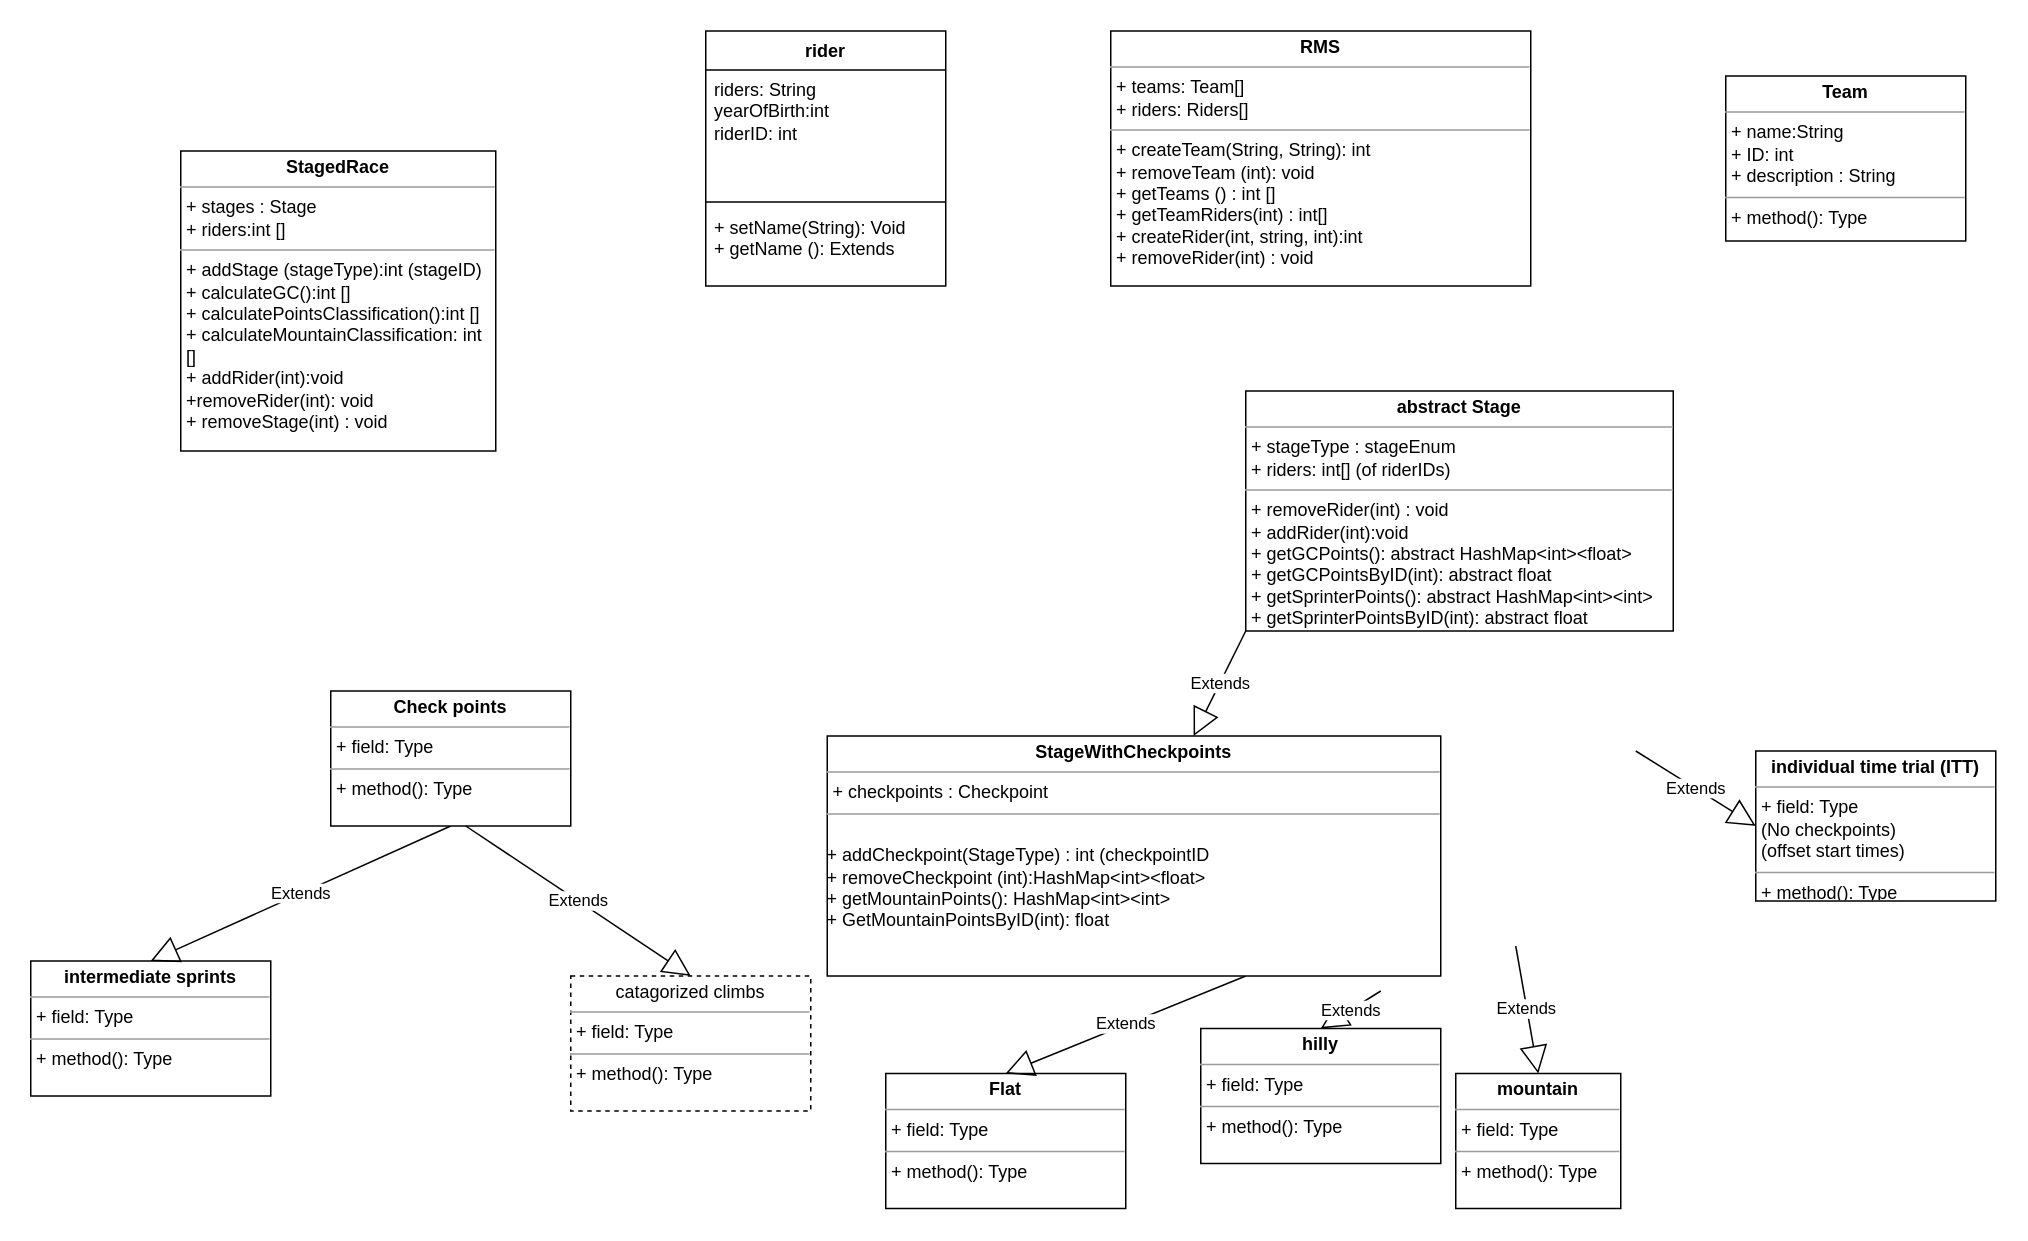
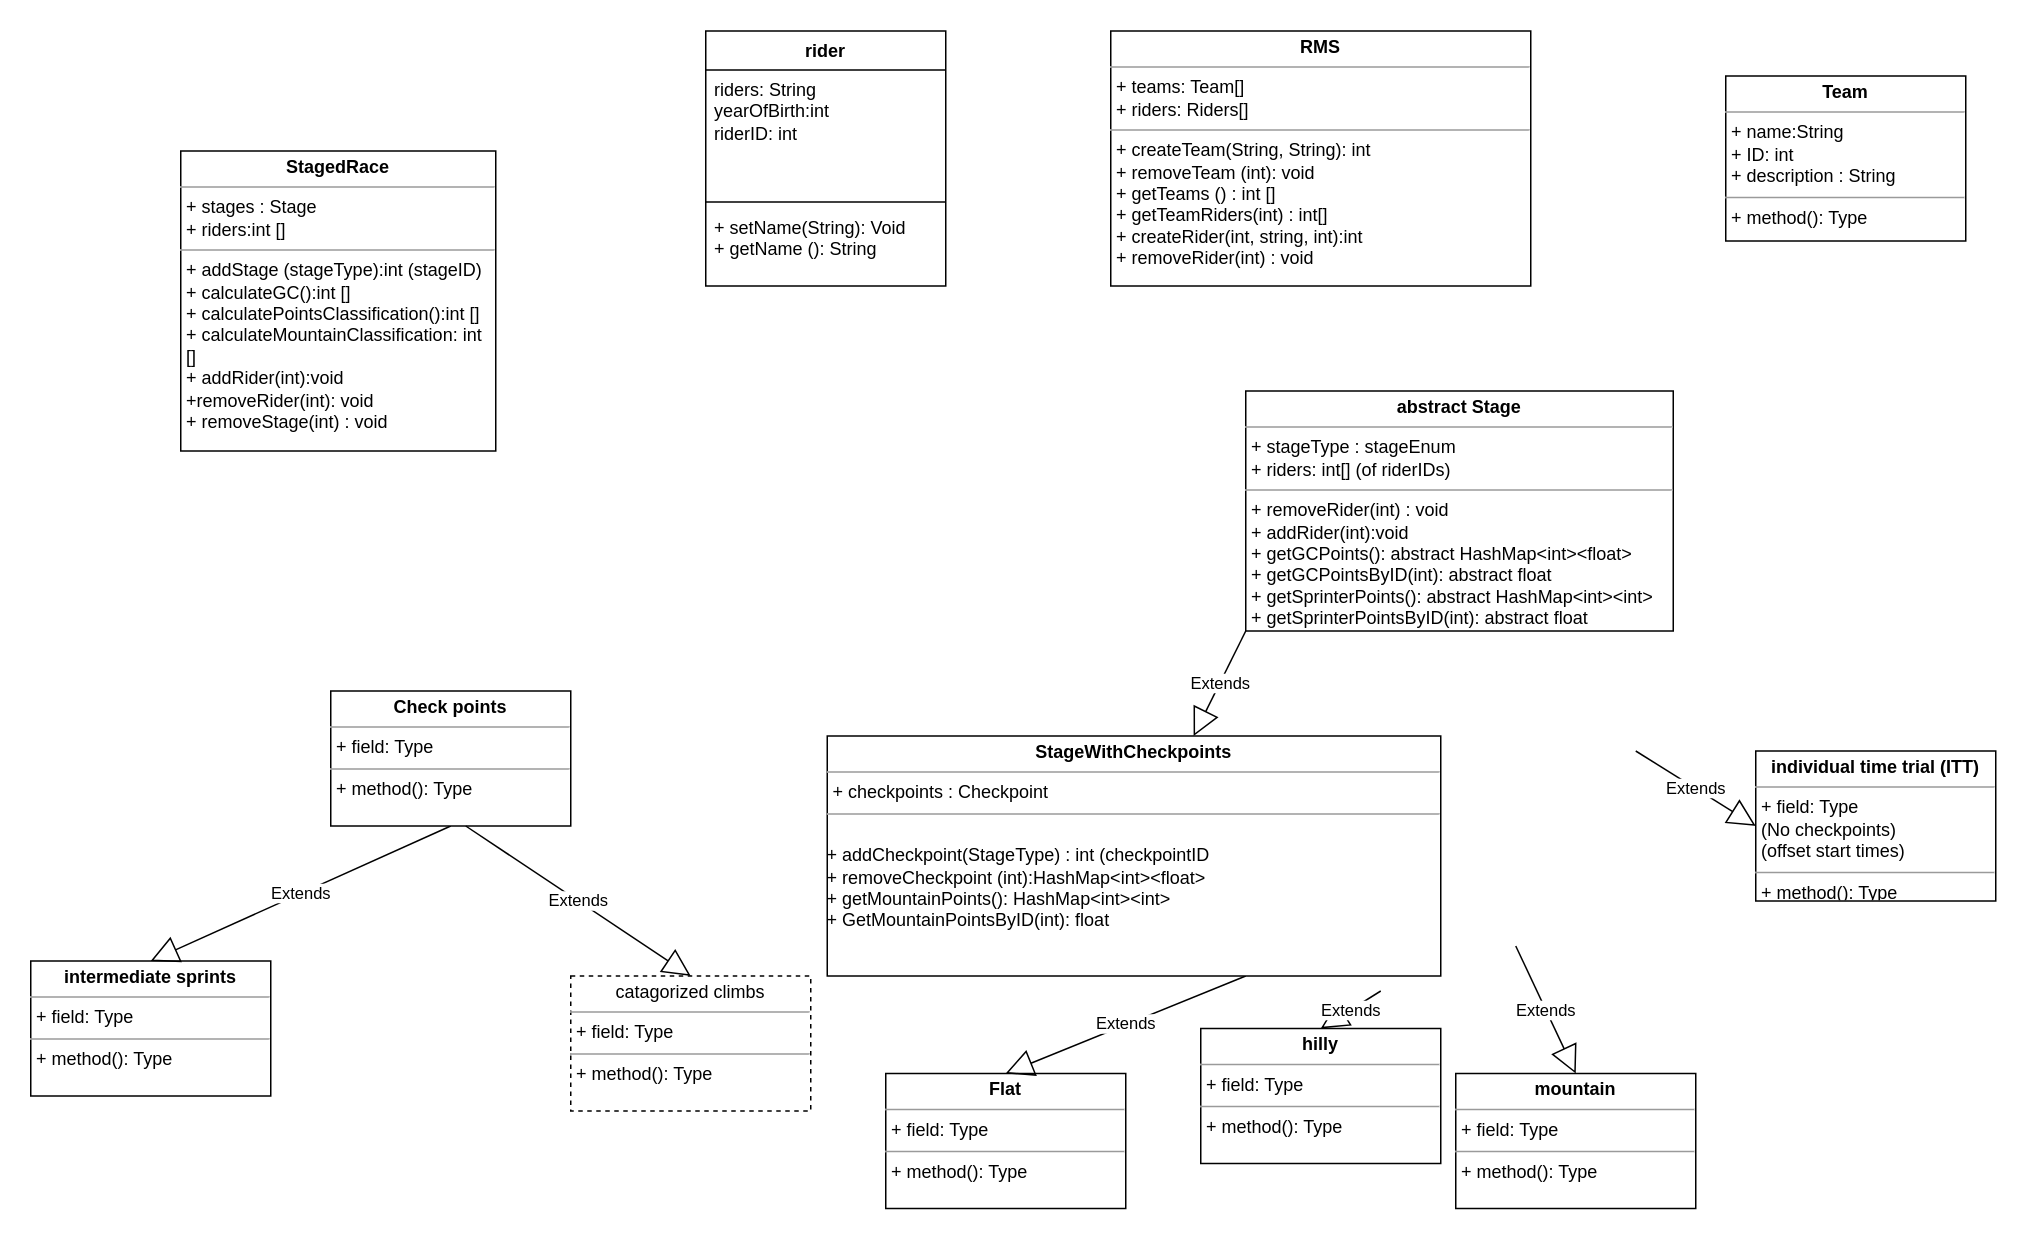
  <mxCell id="0" />
  <mxCell id="1" parent="0" />
  <mxCell id="2" value="rider" style="swimlane;fontStyle=1;align=center;verticalAlign=top;childLayout=stackLayout;horizontal=1;startSize=26;horizontalStack=0;resizeParent=1;resizeParentMax=0;resizeLast=0;collapsible=1;marginBottom=0;whiteSpace=wrap;html=1;" parent="1" vertex="1"><mxGeometry x="470" y="20" width="160" height="170" as="geometry" /></mxCell>
  <mxCell id="3" value="riders: String&lt;div&gt;yearOfBirth:int&lt;/div&gt;&lt;div&gt;riderID: int&lt;/div&gt;" style="text;strokeColor=none;fillColor=none;align=left;verticalAlign=top;spacingLeft=4;spacingRight=4;overflow=hidden;rotatable=0;points=[[0,0.5],[1,0.5]];portConstraint=eastwest;whiteSpace=wrap;html=1;" parent="2" vertex="1"><mxGeometry y="26" width="160" height="84" as="geometry" /></mxCell>
  <mxCell id="4" value="" style="line;strokeWidth=1;fillColor=none;align=left;verticalAlign=middle;spacingTop=-1;spacingLeft=3;spacingRight=3;rotatable=0;labelPosition=right;points=[];portConstraint=eastwest;strokeColor=inherit;" parent="2" vertex="1"><mxGeometry y="110" width="160" height="8" as="geometry" /></mxCell>
- <mxCell id="5" value="+ setName(String): Void&lt;br&gt;+ getName (): Extends" style="text;strokeColor=none;fillColor=none;align=left;verticalAlign=top;spacingLeft=4;spacingRight=4;overflow=hidden;rotatable=0;points=[[0,0.5],[1,0.5]];portConstraint=eastwest;whiteSpace=wrap;html=1;" parent="2" vertex="1"><mxGeometry y="118" width="160" height="52" as="geometry" /></mxCell>
+ <mxCell id="5" value="+ setName(String): Void&lt;br&gt;+ getName (): String" style="text;strokeColor=none;fillColor=none;align=left;verticalAlign=top;spacingLeft=4;spacingRight=4;overflow=hidden;rotatable=0;points=[[0,0.5],[1,0.5]];portConstraint=eastwest;whiteSpace=wrap;html=1;" parent="2" vertex="1"><mxGeometry y="118" width="160" height="52" as="geometry" /></mxCell>
  <mxCell id="6" value="&lt;p style=&quot;margin:0px;margin-top:4px;text-align:center;&quot;&gt;&lt;b&gt;RMS&lt;/b&gt;&lt;/p&gt;&lt;hr size=&quot;1&quot;&gt;&lt;p style=&quot;margin:0px;margin-left:4px;&quot;&gt;+ teams: Team[]&lt;/p&gt;&lt;p style=&quot;margin:0px;margin-left:4px;&quot;&gt;+ riders: Riders[]&lt;/p&gt;&lt;hr size=&quot;1&quot;&gt;&lt;p style=&quot;margin:0px;margin-left:4px;&quot;&gt;+ createTeam(String, String): int&lt;/p&gt;&lt;p style=&quot;margin:0px;margin-left:4px;&quot;&gt;+ removeTeam (int): void&lt;/p&gt;&lt;p style=&quot;margin:0px;margin-left:4px;&quot;&gt;+ getTeams () : int []&lt;/p&gt;&lt;p style=&quot;margin:0px;margin-left:4px;&quot;&gt;+ getTeamRiders(int) : int[]&lt;/p&gt;&lt;p style=&quot;margin:0px;margin-left:4px;&quot;&gt;+ createRider(int, string, int):int&lt;/p&gt;&lt;p style=&quot;margin:0px;margin-left:4px;&quot;&gt;+ removeRider(int) : void&lt;/p&gt;&lt;p style=&quot;margin:0px;margin-left:4px;&quot;&gt;&lt;br&gt;&lt;/p&gt;" style="verticalAlign=top;align=left;overflow=fill;html=1;whiteSpace=wrap;" parent="1" vertex="1"><mxGeometry x="740" y="20" width="280" height="170" as="geometry" /></mxCell>
  <mxCell id="7" value="&lt;p style=&quot;margin:0px;margin-top:4px;text-align:center;&quot;&gt;&lt;b&gt;Team&lt;/b&gt;&lt;/p&gt;&lt;hr size=&quot;1&quot;&gt;&lt;p style=&quot;margin:0px;margin-left:4px;&quot;&gt;+ name:String&lt;/p&gt;&lt;p style=&quot;margin:0px;margin-left:4px;&quot;&gt;+ ID: int&lt;/p&gt;&lt;p style=&quot;margin:0px;margin-left:4px;&quot;&gt;+ description : String&lt;/p&gt;&lt;hr size=&quot;1&quot;&gt;&lt;p style=&quot;margin:0px;margin-left:4px;&quot;&gt;+ method(): Type&lt;/p&gt;" style="verticalAlign=top;align=left;overflow=fill;html=1;whiteSpace=wrap;" parent="1" vertex="1"><mxGeometry x="1150" y="50" width="160" height="110" as="geometry" /></mxCell>
  <mxCell id="8" value="&lt;p style=&quot;margin:0px;margin-top:4px;text-align:center;&quot;&gt;&lt;b&gt;StagedRace&lt;/b&gt;&lt;/p&gt;&lt;hr size=&quot;1&quot;&gt;&lt;p style=&quot;margin:0px;margin-left:4px;&quot;&gt;+ stages : Stage&lt;/p&gt;&lt;p style=&quot;margin:0px;margin-left:4px;&quot;&gt;+ riders:int []&lt;/p&gt;&lt;hr size=&quot;1&quot;&gt;&lt;p style=&quot;margin:0px;margin-left:4px;&quot;&gt;+ addStage (stageType):int (stageID)&lt;/p&gt;&lt;p style=&quot;margin:0px;margin-left:4px;&quot;&gt;+ calculateGC():int []&lt;/p&gt;&lt;p style=&quot;margin:0px;margin-left:4px;&quot;&gt;+ calculatePointsClassification():int []&lt;/p&gt;&lt;p style=&quot;margin:0px;margin-left:4px;&quot;&gt;+ calculateMountainClassification: int []&lt;/p&gt;&lt;p style=&quot;margin:0px;margin-left:4px;&quot;&gt;+ addRider(int):void&lt;/p&gt;&lt;p style=&quot;margin:0px;margin-left:4px;&quot;&gt;+removeRider(int): void&lt;/p&gt;&lt;p style=&quot;margin:0px;margin-left:4px;&quot;&gt;+ removeStage(int) : void&lt;/p&gt;" style="verticalAlign=top;align=left;overflow=fill;html=1;whiteSpace=wrap;" parent="1" vertex="1"><mxGeometry x="120" width="210" height="200" as="geometry" y="100" /></mxCell>
  <mxCell id="9" value="&lt;p style=&quot;margin:0px;margin-top:4px;text-align:center;&quot;&gt;&lt;b&gt;abstract Stage&lt;/b&gt;&lt;/p&gt;&lt;hr size=&quot;1&quot;&gt;&lt;p style=&quot;margin:0px;margin-left:4px;&quot;&gt;+ stageType : stageEnum&lt;/p&gt;&lt;p style=&quot;margin:0px;margin-left:4px;&quot;&gt;+ riders: int[] (of riderIDs)&lt;/p&gt;&lt;hr size=&quot;1&quot;&gt;&lt;p style=&quot;margin:0px;margin-left:4px;&quot;&gt;+ removeRider(int) : void&lt;/p&gt;&lt;p style=&quot;margin:0px;margin-left:4px;&quot;&gt;+ addRider(int):void&lt;/p&gt;&lt;p style=&quot;margin:0px;margin-left:4px;&quot;&gt;+ getGCPoints(): abstract HashMap&amp;lt;int&amp;gt;&amp;lt;float&amp;gt;&lt;/p&gt;&lt;p style=&quot;margin:0px;margin-left:4px;&quot;&gt;+ getGCPointsByID(int): abstract float&lt;/p&gt;&lt;p style=&quot;margin:0px;margin-left:4px;&quot;&gt;+ getSprinterPoints(): abstract HashMap&amp;lt;int&amp;gt;&amp;lt;int&amp;gt;&lt;br&gt;&lt;/p&gt;&lt;p style=&quot;margin:0px;margin-left:4px;&quot;&gt;+ getSprinterPointsByID(int): abstract float&lt;br&gt;&lt;/p&gt;&lt;div&gt;&lt;br&gt;&lt;/div&gt;" style="verticalAlign=top;align=left;overflow=fill;html=1;whiteSpace=wrap;" parent="1" vertex="1"><mxGeometry x="830" y="260" width="285" height="160" as="geometry" /></mxCell>
  <mxCell id="10" value="&lt;p style=&quot;margin:0px;margin-top:4px;text-align:center;&quot;&gt;&lt;b&gt;Flat&lt;/b&gt;&lt;/p&gt;&lt;hr size=&quot;1&quot;&gt;&lt;p style=&quot;margin:0px;margin-left:4px;&quot;&gt;+ field: Type&lt;/p&gt;&lt;hr size=&quot;1&quot;&gt;&lt;p style=&quot;margin:0px;margin-left:4px;&quot;&gt;+ method(): Type&lt;/p&gt;" style="verticalAlign=top;align=left;overflow=fill;html=1;whiteSpace=wrap;" parent="1" vertex="1"><mxGeometry x="590" y="715" width="160" height="90" as="geometry" /></mxCell>
  <mxCell id="11" value="Extends" style="endArrow=block;endSize=16;endFill=0;html=1;rounded=0;entryX=0.5;entryY=0;entryDx=0;entryDy=0;" parent="1" target="10" edge="1"><mxGeometry width="160" relative="1" as="geometry"><mxPoint x="830" y="650" as="sourcePoint" /><mxPoint x="780" y="485" as="targetPoint" /></mxGeometry></mxCell>
  <mxCell id="12" value="Extends" style="endArrow=block;endSize=16;endFill=0;html=1;rounded=0;entryX=0.5;entryY=0;entryDx=0;entryDy=0;" parent="1" target="13" edge="1"><mxGeometry width="160" relative="1" as="geometry"><mxPoint x="920" y="660" as="sourcePoint" /><mxPoint x="910" y="655" as="targetPoint" /></mxGeometry></mxCell>
  <mxCell id="13" value="&lt;p style=&quot;margin:0px;margin-top:4px;text-align:center;&quot;&gt;&lt;b&gt;hilly&lt;/b&gt;&lt;/p&gt;&lt;hr size=&quot;1&quot;&gt;&lt;p style=&quot;margin:0px;margin-left:4px;&quot;&gt;+ field: Type&lt;/p&gt;&lt;hr size=&quot;1&quot;&gt;&lt;p style=&quot;margin:0px;margin-left:4px;&quot;&gt;+ method(): Type&lt;/p&gt;" style="verticalAlign=top;align=left;overflow=fill;html=1;whiteSpace=wrap;" parent="1" vertex="1"><mxGeometry x="800" y="685" width="160" height="90" as="geometry" /></mxCell>
- <mxCell id="14" value="&lt;p style=&quot;margin:0px;margin-top:4px;text-align:center;&quot;&gt;&lt;b&gt;mountain&lt;/b&gt;&lt;/p&gt;&lt;hr size=&quot;1&quot;&gt;&lt;p style=&quot;margin:0px;margin-left:4px;&quot;&gt;+ field: Type&lt;/p&gt;&lt;hr size=&quot;1&quot;&gt;&lt;p style=&quot;margin:0px;margin-left:4px;&quot;&gt;+ method(): Type&lt;/p&gt;" style="verticalAlign=top;align=left;overflow=fill;html=1;whiteSpace=wrap;" parent="1" vertex="1"><mxGeometry x="970" y="715" width="110" height="90" as="geometry" /></mxCell>
+ <mxCell id="14" value="&lt;p style=&quot;margin:0px;margin-top:4px;text-align:center;&quot;&gt;&lt;b&gt;mountain&lt;/b&gt;&lt;/p&gt;&lt;hr size=&quot;1&quot;&gt;&lt;p style=&quot;margin:0px;margin-left:4px;&quot;&gt;+ field: Type&lt;/p&gt;&lt;hr size=&quot;1&quot;&gt;&lt;p style=&quot;margin:0px;margin-left:4px;&quot;&gt;+ method(): Type&lt;/p&gt;" style="verticalAlign=top;align=left;overflow=fill;html=1;whiteSpace=wrap;" parent="1" vertex="1"><mxGeometry x="970" y="715" width="160" height="90" as="geometry" /></mxCell>
  <mxCell id="15" value="Extends" style="endArrow=block;endSize=16;endFill=0;html=1;rounded=0;entryX=0.5;entryY=0;entryDx=0;entryDy=0;" parent="1" target="14" edge="1"><mxGeometry width="160" relative="1" as="geometry"><mxPoint x="1010" y="630" as="sourcePoint" /><mxPoint x="780" y="485" as="targetPoint" /></mxGeometry></mxCell>
  <mxCell id="16" value="&lt;p style=&quot;margin:0px;margin-top:4px;text-align:center;&quot;&gt;&lt;b&gt;individual time trial (ITT)&lt;/b&gt;&lt;br&gt;&lt;/p&gt;&lt;hr size=&quot;1&quot;&gt;&lt;p style=&quot;margin:0px;margin-left:4px;&quot;&gt;+ field: Type&lt;/p&gt;&lt;p style=&quot;margin:0px;margin-left:4px;&quot;&gt;(No checkpoints)&lt;/p&gt;&lt;p style=&quot;margin:0px;margin-left:4px;&quot;&gt;(offset start times)&lt;/p&gt;&lt;hr size=&quot;1&quot;&gt;&lt;p style=&quot;margin:0px;margin-left:4px;&quot;&gt;+ method(): Type&lt;/p&gt;" style="verticalAlign=top;align=left;overflow=fill;html=1;whiteSpace=wrap;" parent="1" vertex="1"><mxGeometry x="1170" y="500" width="160" height="100" as="geometry" /></mxCell>
  <mxCell id="17" value="Extends" style="endArrow=block;endSize=16;endFill=0;html=1;rounded=0;entryX=0;entryY=0.5;entryDx=0;entryDy=0;" parent="1" target="16" edge="1"><mxGeometry width="160" relative="1" as="geometry"><mxPoint x="1090" y="500" as="sourcePoint" /><mxPoint x="780" y="485" as="targetPoint" /></mxGeometry></mxCell>
  <mxCell id="18" value="&lt;p style=&quot;margin:0px;margin-top:4px;text-align:center;&quot;&gt;&lt;b&gt;intermediate sprints&lt;/b&gt;&lt;/p&gt;&lt;hr size=&quot;1&quot;&gt;&lt;p style=&quot;margin:0px;margin-left:4px;&quot;&gt;+ field: Type&lt;/p&gt;&lt;hr size=&quot;1&quot;&gt;&lt;p style=&quot;margin:0px;margin-left:4px;&quot;&gt;+ method(): Type&lt;/p&gt;" style="verticalAlign=top;align=left;overflow=fill;html=1;whiteSpace=wrap;" parent="1" vertex="1"><mxGeometry x="20" y="640" width="160" height="90" as="geometry" /></mxCell>
  <mxCell id="19" value="Extends" style="endArrow=block;endSize=16;endFill=0;html=1;rounded=0;exitX=0.5;exitY=1;exitDx=0;exitDy=0;entryX=0.5;entryY=0;entryDx=0;entryDy=0;" parent="1" source="20" target="18" edge="1"><mxGeometry width="160" relative="1" as="geometry"><mxPoint x="510" y="617.5" as="sourcePoint" /><mxPoint x="-60" y="612.5" as="targetPoint" /></mxGeometry></mxCell>
  <mxCell id="20" value="&lt;p style=&quot;margin:0px;margin-top:4px;text-align:center;&quot;&gt;&lt;b&gt;Check points&lt;/b&gt;&lt;/p&gt;&lt;hr size=&quot;1&quot;&gt;&lt;p style=&quot;margin:0px;margin-left:4px;&quot;&gt;+ field: Type&lt;/p&gt;&lt;hr size=&quot;1&quot;&gt;&lt;p style=&quot;margin:0px;margin-left:4px;&quot;&gt;+ method(): Type&lt;/p&gt;" style="verticalAlign=top;align=left;overflow=fill;html=1;whiteSpace=wrap;" parent="1" vertex="1"><mxGeometry x="220" y="460" width="160" height="90" as="geometry" /></mxCell>
  <mxCell id="21" value="&lt;p style=&quot;margin:0px;margin-top:4px;text-align:center;&quot;&gt;catagorized climbs&lt;/p&gt;&lt;hr size=&quot;1&quot;&gt;&lt;p style=&quot;margin:0px;margin-left:4px;&quot;&gt;+ field: Type&lt;/p&gt;&lt;hr size=&quot;1&quot;&gt;&lt;p style=&quot;margin:0px;margin-left:4px;&quot;&gt;+ method(): Type&lt;/p&gt;" style="verticalAlign=top;align=left;overflow=fill;html=1;whiteSpace=wrap;dashed=1;" parent="1" vertex="1"><mxGeometry x="380" y="650" width="160" height="90" as="geometry" /></mxCell>
  <mxCell id="22" value="Extends" style="endArrow=block;endSize=16;endFill=0;html=1;rounded=0;exitX=0.5;exitY=1;exitDx=0;exitDy=0;entryX=0.5;entryY=0;entryDx=0;entryDy=0;" parent="1" target="21" edge="1"><mxGeometry width="160" relative="1" as="geometry"><mxPoint x="310" y="550" as="sourcePoint" /><mxPoint x="270" y="612.5" as="targetPoint" /></mxGeometry></mxCell>
  <mxCell id="23" value="Extends" style="endArrow=block;endSize=16;endFill=0;html=1;rounded=0;exitX=0;exitY=1;exitDx=0;exitDy=0;" edge="1" parent="1" source="9" target="24"><mxGeometry width="160" relative="1" as="geometry"><mxPoint x="640" y="510" as="sourcePoint" /><mxPoint x="690" y="490" as="targetPoint" /></mxGeometry></mxCell>
  <mxCell id="24" value="&lt;p style=&quot;margin:0px;margin-top:4px;text-align:center;&quot;&gt;&lt;b&gt;StageWithCheckpoints&lt;/b&gt;&lt;/p&gt;&lt;hr size=&quot;1&quot;&gt;&lt;p style=&quot;margin:0px;margin-left:4px;&quot;&gt;+ checkpoints : Checkpoint&lt;/p&gt;&lt;hr size=&quot;1&quot;&gt;&lt;p style=&quot;margin:0px;margin-left:4px;&quot;&gt;&amp;nbsp;&lt;/p&gt;+ addCheckpoint(StageType) : int (checkpointID&lt;br&gt;+ removeCheckpoint (int):HashMap&amp;lt;int&amp;gt;&amp;lt;float&amp;gt; &lt;br&gt;+ getMountainPoints(): HashMap&amp;lt;int&amp;gt;&amp;lt;int&amp;gt;&lt;br&gt;+ GetMountainPointsByID(int): float&lt;br&gt;&lt;div&gt;&lt;br&gt;&lt;/div&gt;" style="verticalAlign=top;align=left;overflow=fill;html=1;whiteSpace=wrap;" vertex="1" parent="1"><mxGeometry x="551" y="490" width="409" height="160" as="geometry" /></mxCell>
